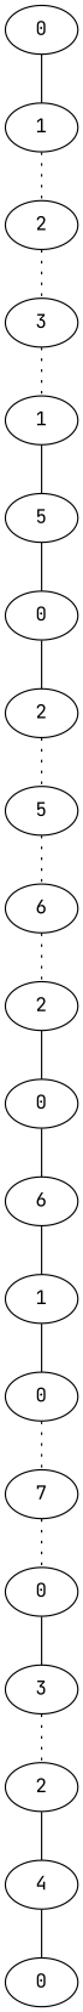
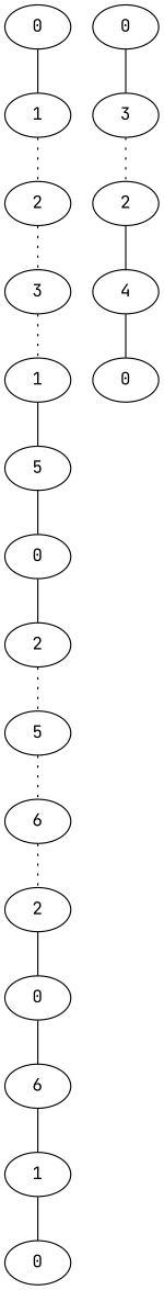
  graph {
    fontname="JetBrains Mono"
    node [fontname="JetBrains Mono"]
    edge [fontname="JetBrains Mono"]
    n1 [label=0]
    n2 [label=1]
    n3 [label=2]
    n4 [label=3]
    n5 [label=1]
    n6 [label=5]
    n7 [label=0]
    n8 [label=2]
    n9 [label=5]
    n10 [label=6]
    n11 [label=2]
    n12 [label=0]
    n13 [label=6]
    n14 [label=1]
    n15 [label=0]
-   n16 [label=7]
    n17 [label=0]
    n18 [label=3]
    n19 [label=2]
    n20 [label=4]
    n21 [label=0]
    n1 -- n2
    n2 -- n3 [style=dotted]
    n3 -- n4 [style=dotted]
    n4 -- n5 [style=dotted]
    n5 -- n6
    n6 -- n7
    n7 -- n8
    n8 -- n9 [style=dotted]
    n9 -- n10 [style=dotted]
    n10 -- n11 [style=dotted]
    n11 -- n12
    n12 -- n13
    n13 -- n14
    n14 -- n15
-   n15 -- n16 [style=dotted]
-   n16 -- n17 [style=dotted]
    n17 -- n18
    n18 -- n19 [style=dotted]
    n19 -- n20
    n20 -- n21
  }
